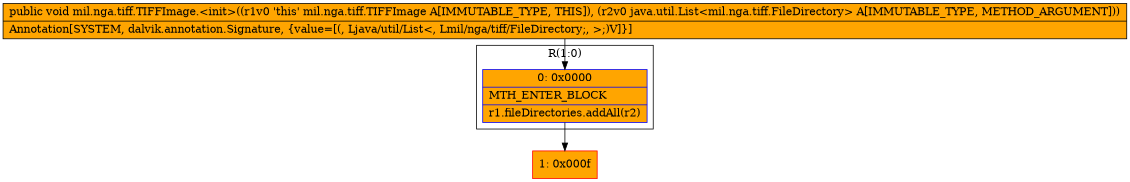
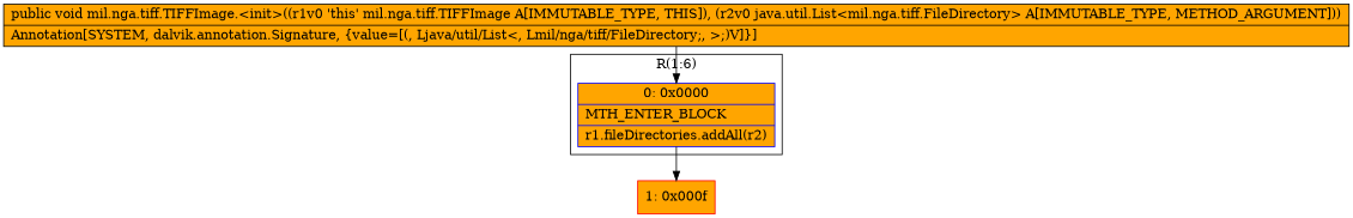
  digraph {
    node [shape=record style=filled fillcolor=orange]
    n1 [color=blue label="{0\:\ 0x0000|MTH_ENTER_BLOCK\l|r1.fileDirectories.addAll(r2)\l}"]
    n2 [color=red label="{1\:\ 0x000f}"]
    n3 [label="{public void mil.nga.tiff.TIFFImage.\<init\>((r1v0 'this' mil.nga.tiff.TIFFImage A[IMMUTABLE_TYPE, THIS]), (r2v0 java.util.List\<mil.nga.tiff.FileDirectory\> A[IMMUTABLE_TYPE, METHOD_ARGUMENT]))  | Annotation[SYSTEM, dalvik.annotation.Signature, \{value=[(, Ljava\/util\/List\<, Lmil\/nga\/tiff\/FileDirectory;, \>;)V]\}]\l}"]
    subgraph cluster_1 {
-     label="R(1:0)"
+     label="R(1:6)"
      n1
    }
    n1 -> n2
    n3 -> n1
  }
